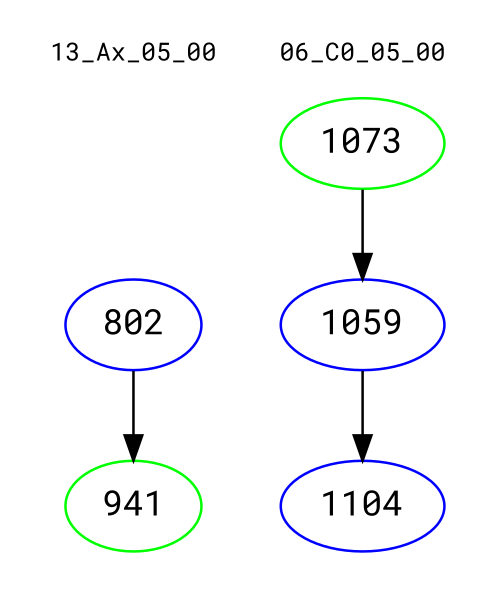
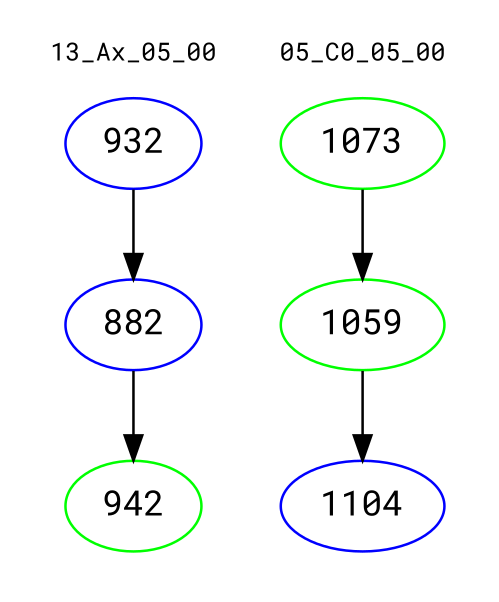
  digraph {
    fontname="Roboto Mono"
    node [color=blue fontname="Roboto Mono"]
    edge [color=black fontname="Roboto Mono"]
-   n2 [label=802]
-   n3 [color=green label=941]
+   n1 [label=932]
+   n2 [label=882]
+   n3 [color=green label=942]
    n4 [color=green label=1073]
-   n5 [label=1059]
+   n5 [color=green label=1059]
    n6 [label=1104]
    subgraph cluster_1 {
      color=white
      fontsize=10
      label="13_Ax_05_00"
+     n1
      n2
      n3
    }
    subgraph cluster_2 {
      color=white
      fontsize=10
-     label="06_C0_05_00"
+     label="05_C0_05_00"
      n4
      n5
      n6
    }
+   n1 -> n2
    n2 -> n3
    n4 -> n5
    n5 -> n6
  }
